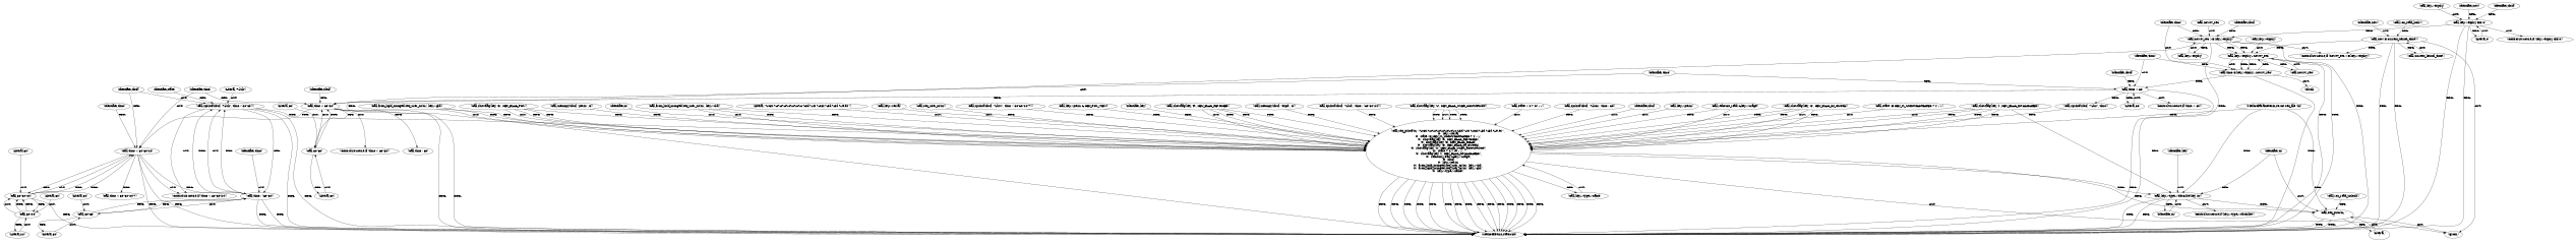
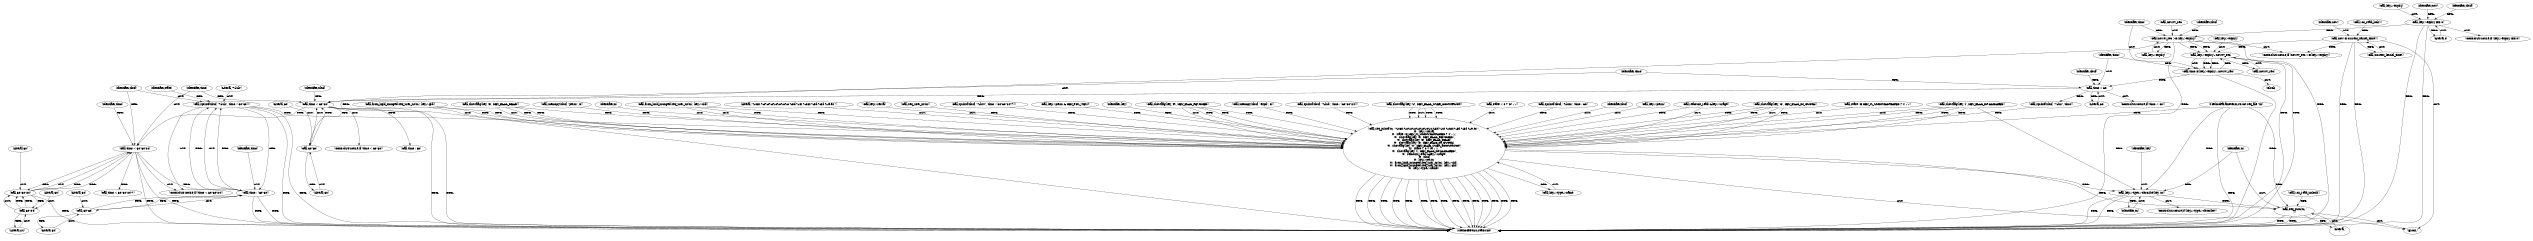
  digraph {
    n1 [label="(Call,sprintf(xbuf, \"%luh\", timo / (60*60)))"]
    n2 [label="(Call,timo / (60*60))"]
    n3 [label="(Call,seq_printf(m, \"%08x %c%c%c%c%c%c%c %5d %4s %08x %5d %5d %-9.9s \",\n \t\t   key->serial,\n\t\t   state != KEY_IS_UNINSTANTIATED ? 'I' : '-',\n \t\t   showflag(key, 'R', KEY_FLAG_REVOKED),\n \t\t   showflag(key, 'D', KEY_FLAG_DEAD),\n \t\t   showflag(key, 'Q', KEY_FLAG_IN_QUOTA),\n \t\t   showflag(key, 'U', KEY_FLAG_USER_CONSTRUCT),\n\t\t   state < 0 ? 'N' : '-',\n \t\t   showflag(key, 'i', KEY_FLAG_INVALIDATED),\n \t\t   refcount_read(&key->usage),\n \t\t   xbuf,\n\t\t   key->perm,\n\t\t   from_kuid_munged(seq_user_ns(m), key->uid),\n\t\t   from_kgid_munged(seq_user_ns(m), key->gid),\n\t\t   key->type->name))"]
    n4 [label="(ControlStructure,if (timo < 60*60*24))"]
    n5 [label="(MethodReturn,static int)"]
    n6 [label="(Call,60*60)"]
    n7 [label="(Block,)"]
    n8 [label="(Call,key->type->describe(key, m))"]
    n9 [label="(Call,seq_putc(m, '\n'))"]
    n10 [label="(Call,key->type->name)"]
    n11 [label="(Literal,60)"]
    n12 [label="(Call,timo < 60*60*24)"]
    n13 [label="(Call,60*60*24)"]
    n14 [label="(Call,timo < 60*60*24*7)"]
    n15 [label="(Call,60*24)"]
    n16 [label="(Call,timo < 60*60)"]
    n17 [label="(Call,60*60)"]
    n18 [label="(ControlStructure,if (timo < 60*60))"]
    n19 [label="(Call,timo / 60)"]
    n20 [label="(Literal,60)"]
    n21 [label="(Call,timo < 60)"]
    n22 [label="(Literal,60)"]
    n23 [label="(Call,sprintf(xbuf, \"%lus\", timo))"]
    n24 [label="(ControlStructure,if (timo < 60))"]
    n25 [label="(Call,timo = key->expiry - now.tv_sec)"]
    n26 [label="(Call,key->expiry - now.tv_sec)"]
    n27 [label="(Block,)"]
    n28 [label="(Call,now.tv_sec)"]
    n29 [label="(Call,now.tv_sec >= key->expiry)"]
    n30 [label="(ControlStructure,if (now.tv_sec >= key->expiry))"]
    n31 [label="(Call,key->expiry)"]
    n32 [label="(Call,now = current_kernel_time())"]
    n33 [label="(Call,current_kernel_time())"]
    n34 [label="(Call,key->expiry == 0)"]
    n35 [label="(Literal,0)"]
    n36 [label="(ControlStructure,if (key->expiry == 0))"]
    n37 [label="(Literal,24)"]
    n38 [label="(ControlStructure,if (key->type->describe))"]
    n39 [label="(Identifier,m)"]
    n40 [label="(Literal,'\n')"]
    n41 [label="(Identifier,xbuf)"]
    n42 [label="(Call,key->expiry)"]
-   n43 [label="(Call,showflag(key, 'D', KEY_FLAG_POS))"]
+   n43 [label="(Call,showflag(key, 'D', KEY_FLAG_DEAD))"]
    n44 [label="(Identifier,timo)"]
    n45 [label="(Call,memcpy(xbuf, \"perm\", 5))"]
    n46 [label="(Identifier,m)"]
    n47 [label="(Call,rcu_read_unlock())"]
    n48 [label="(Identifier,timo)"]
    n49 [label="(Identifier,timo)"]
    n50 [label="(Literal,60)"]
    n51 [label="(Call,from_kuid_munged(seq_user_ns(m), key->uid))"]
    n52 [label="(MethodParameterIn,struct seq_file *m)"]
    n53 [label="(Literal,\"%08x %c%c%c%c%c%c%c %5d %4s %08x %5d %5d %-9.9s \")"]
    n54 [label="(Call,key->expiry)"]
    n55 [label="(Identifier,timo)"]
    n56 [label="(Identifier,xbuf)"]
    n57 [label="(Call,key->serial)"]
    n58 [label="(Identifier,m)"]
    n59 [label="(Identifier,timo)"]
    n60 [label="(Call,showflag(key, 'Q', KEY_FLAG_IN_QUOTA))"]
    n61 [label="(Literal,\"%luh\")"]
    n62 [label="(Call,seq_user_ns(m))"]
    n63 [label="(Call,sprintf(xbuf, \"%luw\", timo / (60*60*24*7)))"]
    n64 [label="(Identifier,xbuf)"]
    n65 [label="(Literal,60)"]
    n66 [label="(Call,now.tv_sec)"]
    n67 [label="(Call,key->perm & KEY_POS_VIEW)"]
    n68 [label="(Identifier,xbuf)"]
    n69 [label="(Identifier,key)"]
    n70 [label="(Identifier,state)"]
    n71 [label="(Call,showflag(key, 'R', KEY_FLAG_REVOKED))"]
    n72 [label="(Call,memcpy(xbuf, \"expd\", 5))"]
    n73 [label="(Identifier,now)"]
    n74 [label="(Call,sprintf(xbuf, \"%lud\", timo / (60*60*24)))"]
    n75 [label="(Call,showflag(key, 'U', KEY_FLAG_USER_CONSTRUCT))"]
    n76 [label="(Identifier,key)"]
    n77 [label="(Identifier,now)"]
    n78 [label="(Call,state < 0 ? 'N' : '-')"]
    n79 [label="(Call,sprintf(xbuf, \"%lum\", timo / 60))"]
    n80 [label="(Identifier,xbuf)"]
    n81 [label="(Identifier,timo)"]
    n82 [label="(Identifier,xbuf)"]
    n83 [label="(Call,key->perm)"]
    n84 [label="(Literal,60)"]
    n85 [label="(Call,refcount_read(&key->usage))"]
    n86 [label="(Call,state != KEY_IS_UNINSTANTIATED ? 'I' : '-')"]
    n87 [label="(Call,showflag(key, 'i', KEY_FLAG_INVALIDATED))"]
    n88 [label="(Call,rcu_read_lock())"]
    n89 [label="(Call,from_kgid_munged(seq_user_ns(m), key->gid))"]
    n90 [label="(Literal,60)"]
    n1 -> n2 [label="CFG: "]
    n1 -> n3 [label="DDG: "]
    n1 -> n4 [label="AST: "]
    n1 -> n5 [label="DDG: "]
    n1 -> n5 [label="DDG: "]
    n2 -> n1 [label="AST: "]
    n2 -> n1 [label="DDG: "]
    n2 -> n1 [label="DDG: "]
    n2 -> n5 [label="DDG: "]
    n2 -> n5 [label="DDG: "]
    n2 -> n6 [label="CFG: "]
    n3 -> n5 [label="DDG: "]
    n3 -> n5 [label="DDG: "]
    n3 -> n5 [label="DDG: "]
    n3 -> n5 [label="DDG: "]
    n3 -> n5 [label="DDG: "]
    n3 -> n5 [label="DDG: "]
    n3 -> n5 [label="DDG: "]
    n3 -> n5 [label="DDG: "]
    n3 -> n5 [label="DDG: "]
    n3 -> n5 [label="DDG: "]
    n3 -> n5 [label="DDG: "]
    n3 -> n5 [label="DDG: "]
    n3 -> n5 [label="DDG: "]
    n3 -> n5 [label="DDG: "]
    n3 -> n5 [label="DDG: "]
    n3 -> n7 [label="AST: "]
    n3 -> n8 [label="DDG: "]
    n3 -> n9 [label="DDG: "]
    n3 -> n10 [label="CFG: "]
    n6 -> n2 [label="AST: "]
    n6 -> n2 [label="DDG: "]
    n6 -> n11 [label="CFG: "]
    n8 -> n5 [label="DDG: "]
    n8 -> n5 [label="DDG: "]
    n8 -> n9 [label="DDG: "]
    n8 -> n38 [label="AST: "]
    n8 -> n39 [label="CFG: "]
    n9 -> n5 [label="DDG: "]
    n9 -> n5 [label="DDG: "]
    n9 -> n7 [label="AST: "]
    n9 -> n40 [label="CFG: "]
    n10 -> n3 [label="AST: "]
    n11 -> n6 [label="AST: "]
    n12 -> n2 [label="DDG: "]
    n12 -> n4 [label="AST: "]
    n12 -> n5 [label="DDG: "]
    n12 -> n5 [label="DDG: "]
    n12 -> n13 [label="CFG: "]
    n12 -> n14 [label="DDG: "]
    n13 -> n5 [label="DDG: "]
    n13 -> n12 [label="AST: "]
    n13 -> n12 [label="DDG: "]
    n13 -> n12 [label="DDG: "]
    n13 -> n15 [label="CFG: "]
    n15 -> n13 [label="AST: "]
    n15 -> n13 [label="DDG: "]
    n15 -> n13 [label="DDG: "]
    n15 -> n37 [label="CFG: "]
    n16 -> n5 [label="DDG: "]
    n16 -> n5 [label="DDG: "]
    n16 -> n12 [label="DDG: "]
    n16 -> n17 [label="CFG: "]
    n16 -> n18 [label="AST: "]
    n16 -> n19 [label="DDG: "]
    n17 -> n16 [label="AST: "]
    n17 -> n16 [label="DDG: "]
    n17 -> n20 [label="CFG: "]
    n20 -> n17 [label="AST: "]
-   n21 -> n5 [label="DDG: "]
+   n52 -> n5 [label="DDG: "]
    n21 -> n16 [label="DDG: "]
    n21 -> n22 [label="CFG: "]
    n21 -> n23 [label="DDG: "]
    n21 -> n24 [label="AST: "]
    n22 -> n21 [label="AST: "]
    n23 -> n3 [label="DDG: "]
    n25 -> n5 [label="DDG: "]
    n25 -> n21 [label="DDG: "]
    n25 -> n26 [label="CFG: "]
    n25 -> n27 [label="AST: "]
    n26 -> n5 [label="DDG: "]
    n26 -> n5 [label="DDG: "]
    n26 -> n25 [label="AST: "]
    n26 -> n25 [label="DDG: "]
    n26 -> n25 [label="DDG: "]
    n26 -> n28 [label="CFG: "]
    n28 -> n26 [label="AST: "]
    n29 -> n5 [label="DDG: "]
    n29 -> n5 [label="DDG: "]
    n29 -> n5 [label="DDG: "]
    n29 -> n26 [label="DDG: "]
    n29 -> n26 [label="DDG: "]
    n29 -> n30 [label="AST: "]
    n29 -> n31 [label="CFG: "]
    n31 -> n29 [label="AST: "]
    n32 -> n5 [label="DDG: "]
    n32 -> n5 [label="DDG: "]
    n32 -> n7 [label="AST: "]
    n32 -> n26 [label="DDG: "]
    n32 -> n30 [label="DDG: "]
    n32 -> n33 [label="CFG: "]
    n33 -> n32 [label="AST: "]
    n34 -> n5 [label="DDG: "]
    n34 -> n5 [label="DDG: "]
    n34 -> n29 [label="DDG: "]
    n34 -> n35 [label="DDG: "]
    n34 -> n36 [label="AST: "]
    n35 -> n34 [label="AST: "]
    n37 -> n15 [label="AST: "]
    n39 -> n8 [label="AST: "]
    n40 -> n9 [label="AST: "]
    n41 -> n1 [label="AST: "]
    n41 -> n12 [label="CFG: "]
    n42 -> n34 [label="AST: "]
    n43 -> n3 [label="AST: "]
    n43 -> n3 [label="DDG: "]
    n43 -> n3 [label="DDG: "]
    n43 -> n3 [label="DDG: "]
    n44 -> n21 [label="AST: "]
    n44 -> n25 [label="CFG: "]
    n45 -> n3 [label="DDG: "]
    n46 -> n3 [label="AST: "]
    n47 -> n9 [label="CFG: "]
    n48 -> n12 [label="CFG: "]
    n49 -> n2 [label="AST: "]
    n50 -> n15 [label="AST: "]
    n51 -> n3 [label="AST: "]
    n51 -> n3 [label="DDG: "]
    n51 -> n3 [label="DDG: "]
    n52 -> n3 [label="DDG: "]
    n52 -> n8 [label="DDG: "]
    n52 -> n9 [label="DDG: "]
    n53 -> n3 [label="AST: "]
    n54 -> n26 [label="AST: "]
    n55 -> n16 [label="AST: "]
    n55 -> n21 [label="CFG: "]
    n56 -> n16 [label="CFG: "]
    n57 -> n3 [label="AST: "]
    n58 -> n8 [label="CFG: "]
    n58 -> n9 [label="AST: "]
    n59 -> n12 [label="AST: "]
    n59 -> n16 [label="CFG: "]
    n60 -> n3 [label="AST: "]
    n60 -> n3 [label="DDG: "]
    n60 -> n3 [label="DDG: "]
    n60 -> n3 [label="DDG: "]
    n61 -> n1 [label="AST: "]
    n62 -> n3 [label="DDG: "]
    n63 -> n3 [label="DDG: "]
    n64 -> n29 [label="CFG: "]
    n65 -> n13 [label="AST: "]
    n66 -> n29 [label="AST: "]
    n67 -> n3 [label="DDG: "]
    n68 -> n21 [label="CFG: "]
    n69 -> n3 [label="CFG: "]
    n70 -> n1 [label="CFG: "]
    n71 -> n3 [label="AST: "]
    n71 -> n3 [label="DDG: "]
    n71 -> n3 [label="DDG: "]
    n71 -> n3 [label="DDG: "]
    n72 -> n3 [label="DDG: "]
    n73 -> n34 [label="CFG: "]
    n74 -> n3 [label="DDG: "]
    n75 -> n3 [label="AST: "]
    n75 -> n3 [label="DDG: "]
    n75 -> n3 [label="DDG: "]
    n75 -> n3 [label="DDG: "]
    n76 -> n8 [label="AST: "]
    n77 -> n32 [label="AST: "]
    n78 -> n3 [label="AST: "]
    n79 -> n3 [label="DDG: "]
    n80 -> n3 [label="AST: "]
    n81 -> n25 [label="AST: "]
    n81 -> n29 [label="CFG: "]
    n82 -> n34 [label="CFG: "]
    n83 -> n3 [label="AST: "]
    n84 -> n6 [label="AST: "]
    n85 -> n3 [label="AST: "]
    n85 -> n3 [label="DDG: "]
    n86 -> n3 [label="AST: "]
    n87 -> n3 [label="AST: "]
    n87 -> n3 [label="DDG: "]
    n87 -> n3 [label="DDG: "]
    n87 -> n3 [label="DDG: "]
    n87 -> n8 [label="DDG: "]
    n88 -> n32 [label="CFG: "]
    n89 -> n3 [label="AST: "]
    n89 -> n3 [label="DDG: "]
    n89 -> n3 [label="DDG: "]
    n90 -> n17 [label="AST: "]
  }
